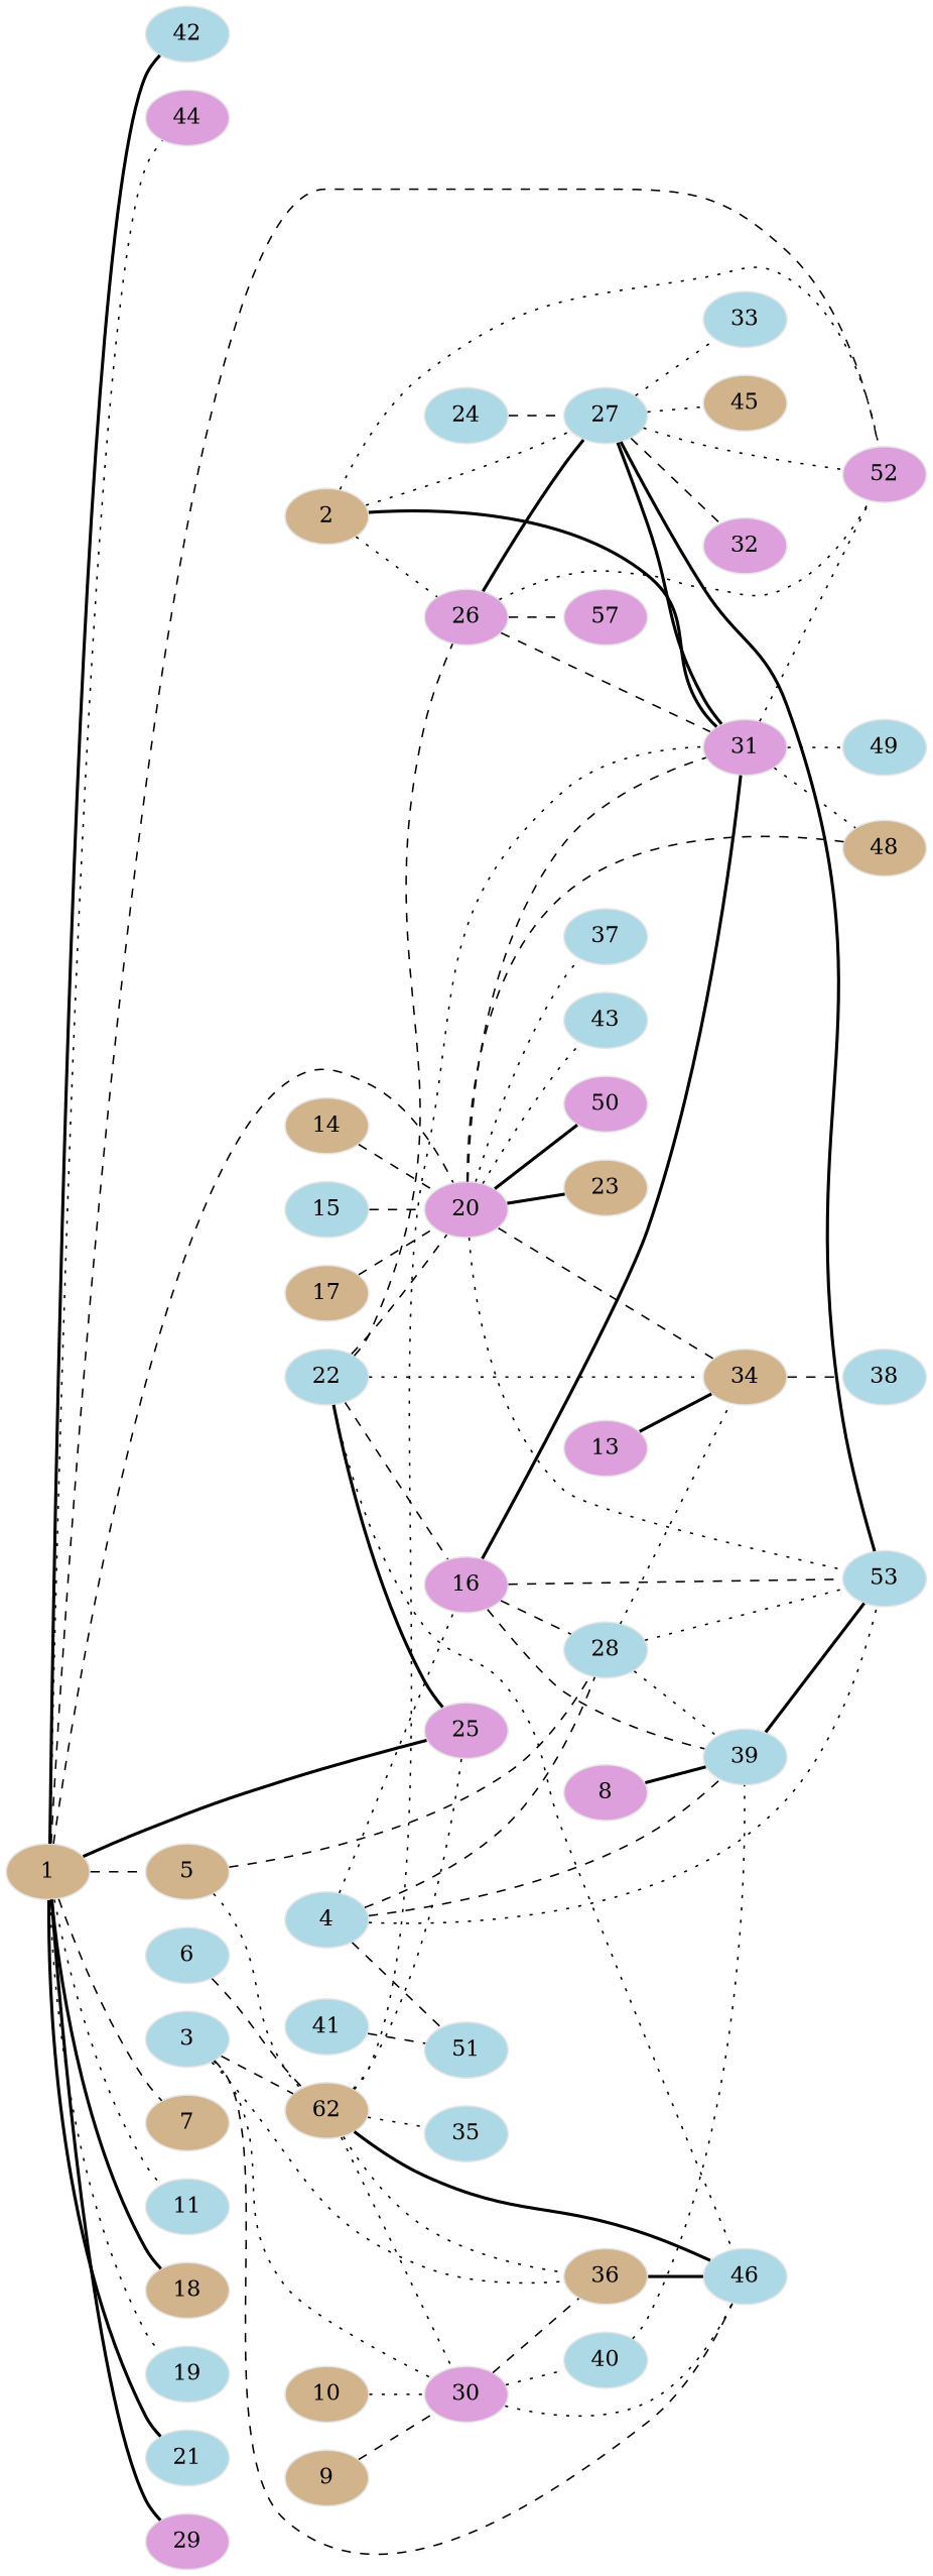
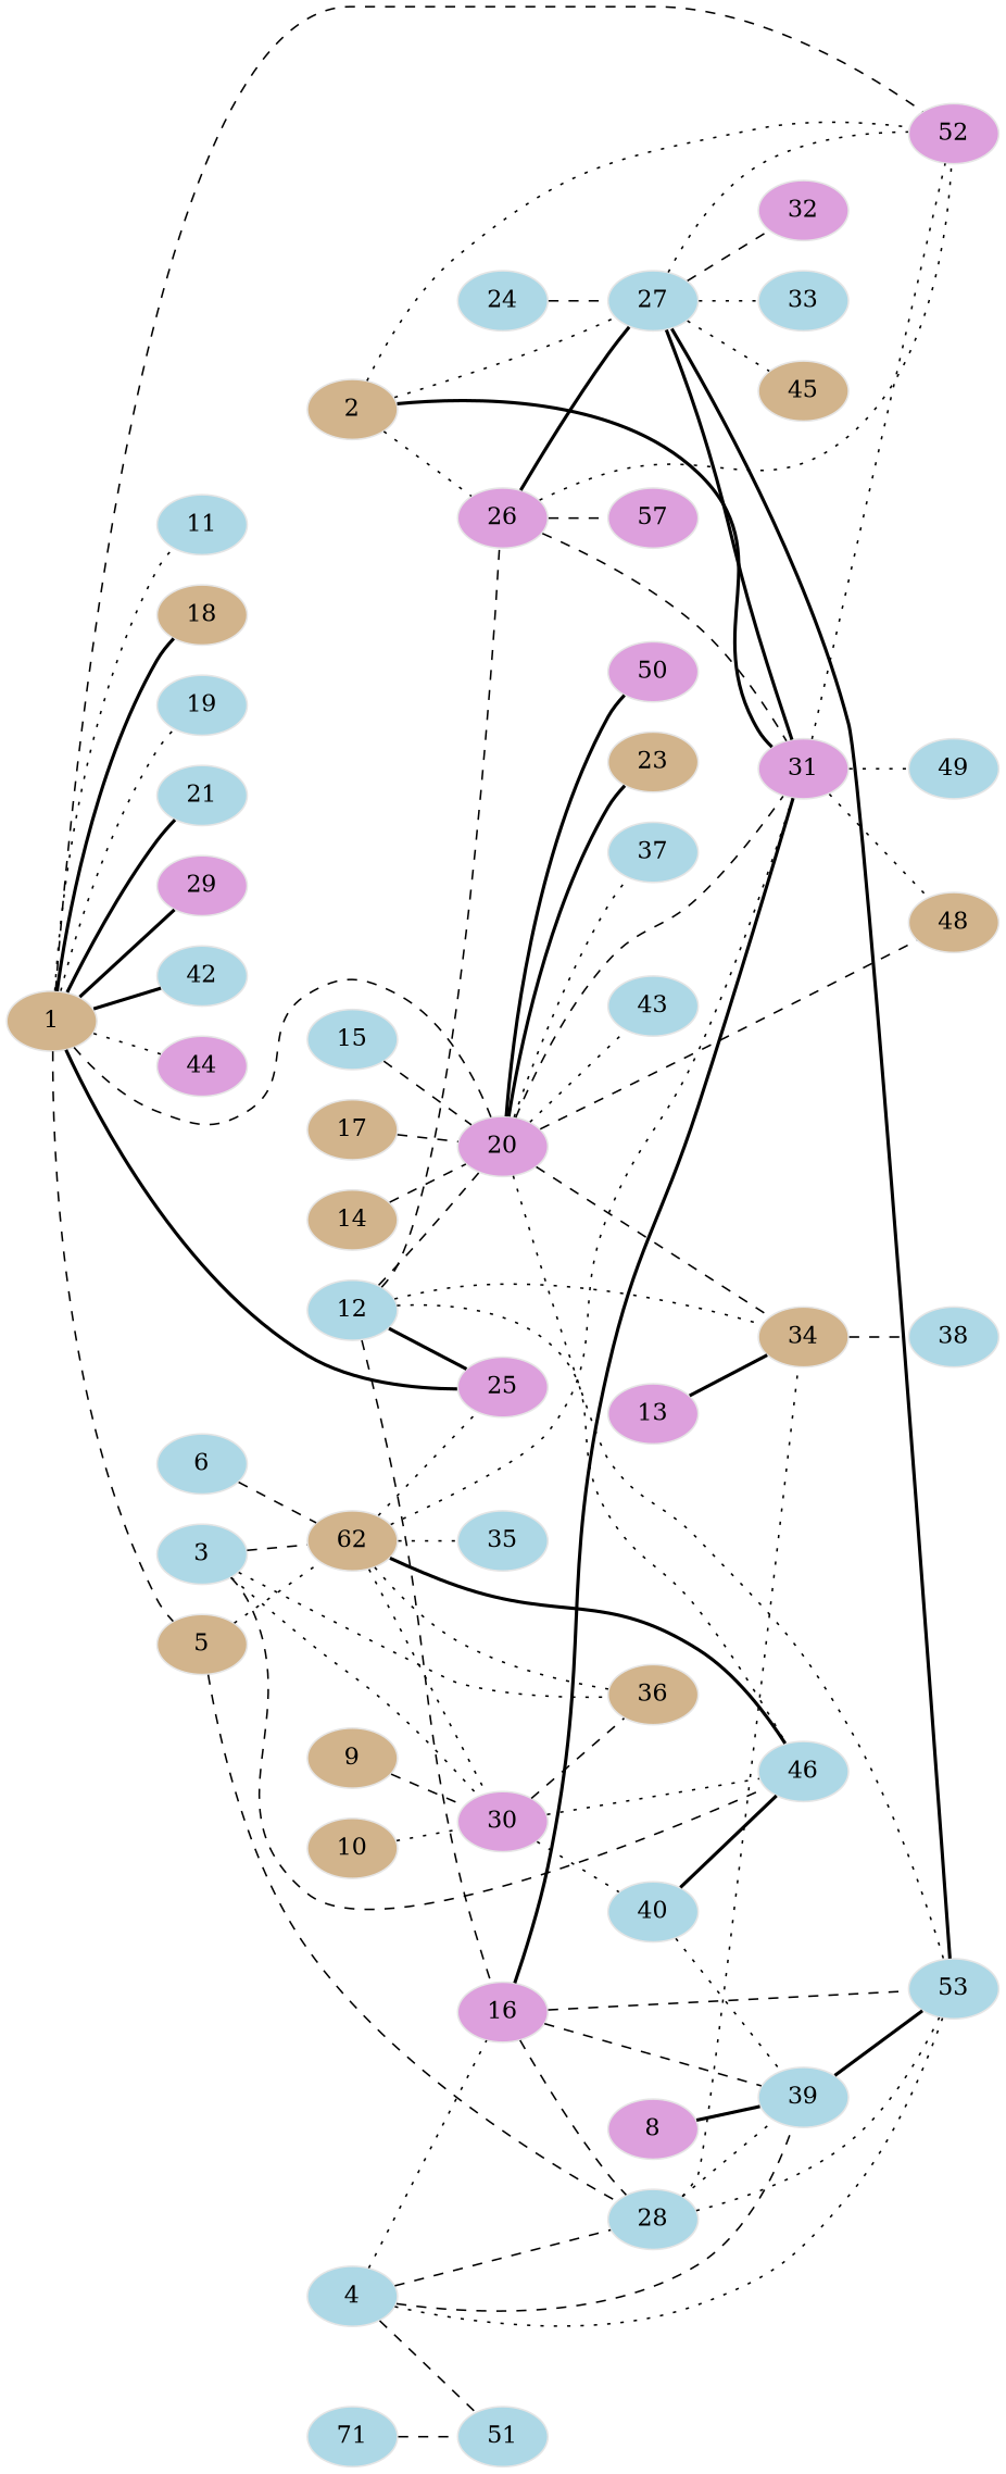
  graph {
    rankdir=LR
    node [color=gray90 fillcolor=lightblue style=filled]
    edge [style=dotted weight=1.0]
    1 [fillcolor=tan]
    5 [fillcolor=tan]
-   7 [fillcolor=tan]
    11
    18 [fillcolor=tan]
    19
    20 [fillcolor=plum]
    21
    25 [fillcolor=plum]
    29 [fillcolor=plum]
    42
    44 [fillcolor=plum]
    52 [fillcolor=plum]
    n14 [fillcolor=tan label=62]
    28
    31 [fillcolor=plum]
    53
    34 [fillcolor=tan]
    23 [fillcolor=tan]
    37
    43
    48 [fillcolor=tan]
    50 [fillcolor=plum]
    2 [fillcolor=tan]
    26 [fillcolor=plum]
    27
    n27 [fillcolor=plum label=57]
    32 [fillcolor=plum]
    33
    45 [fillcolor=tan]
    49
    3
    30 [fillcolor=plum]
    36 [fillcolor=tan]
    46
    35
    40
    16 [fillcolor=plum]
    4
    39
    51
    6
    8 [fillcolor=plum]
    9 [fillcolor=tan]
    10 [fillcolor=tan]
-   12 [label=22]
+   12
    38
    13 [fillcolor=plum]
    14 [fillcolor=tan]
    15
    17 [fillcolor=tan]
    24
-   41
+   41 [label=71]
    1 -- 5 [style=dashed weight=4.0]
-   1 -- 7 [style=dashed]
    1 -- 11
    1 -- 18 [style=bold]
    1 -- 19
    1 -- 20 [style=dashed]
    1 -- 21 [style=bold]
    1 -- 25 [style=bold]
    1 -- 29 [style=bold]
    1 -- 42 [style=bold]
    1 -- 44
    1 -- 52 [style=dashed]
    5 -- n14
    5 -- 28 [style=dashed]
    20 -- 31 [style=dashed]
    20 -- 53
    20 -- 34 [style=dashed weight=2.0]
    20 -- 23 [style=bold]
    20 -- 37
    20 -- 43
    20 -- 48 [style=dashed]
    20 -- 50 [style=bold]
    n14 -- 25
    n14 -- 31
    n14 -- 30
    n14 -- 36
    n14 -- 46 [style=bold]
    n14 -- 35
    28 -- 53
    28 -- 34
    28 -- 39
    31 -- 52
    31 -- 48
    31 -- 49
    34 -- 38 [style=dashed]
    2 -- 52
    2 -- 31 [style=bold]
    2 -- 26
    2 -- 27
    26 -- 52
    26 -- 31 [style=dashed]
    26 -- 27 [style=bold]
    26 -- n27 [style=dashed]
    27 -- 52
    27 -- 31 [style=bold]
    27 -- 53 [style=bold weight=2.0]
    27 -- 32 [style=dashed]
    27 -- 33
    27 -- 45
    3 -- n14 [style=dashed]
    3 -- 30
    3 -- 36
    3 -- 46 [style=dashed]
    30 -- 36 [style=dashed]
    30 -- 46
    30 -- 40
-   36 -- 46 [style=bold]
+   40 -- 46 [style=bold]
    40 -- 39
    16 -- 28 [style=dashed]
    16 -- 31 [style=bold]
    16 -- 53 [style=dashed]
    16 -- 39 [style=dashed]
    4 -- 28 [style=dashed]
    4 -- 53
    4 -- 16
    4 -- 39 [style=dashed]
    4 -- 51 [style=dashed]
    39 -- 53 [style=bold]
    6 -- n14 [style=dashed]
    8 -- 39 [style=bold]
    9 -- 30 [style=dashed]
    10 -- 30
    12 -- 20 [style=dashed weight=4.0]
    12 -- 25 [style=bold]
    12 -- 34 [weight=2.0]
    12 -- 26 [style=dashed]
    12 -- 46
    12 -- 16 [style=dashed]
    13 -- 34 [style=bold]
    14 -- 20 [style=dashed]
    15 -- 20 [style=dashed]
    17 -- 20 [style=dashed]
    24 -- 27 [style=dashed]
    41 -- 51 [style=dashed]
  }
